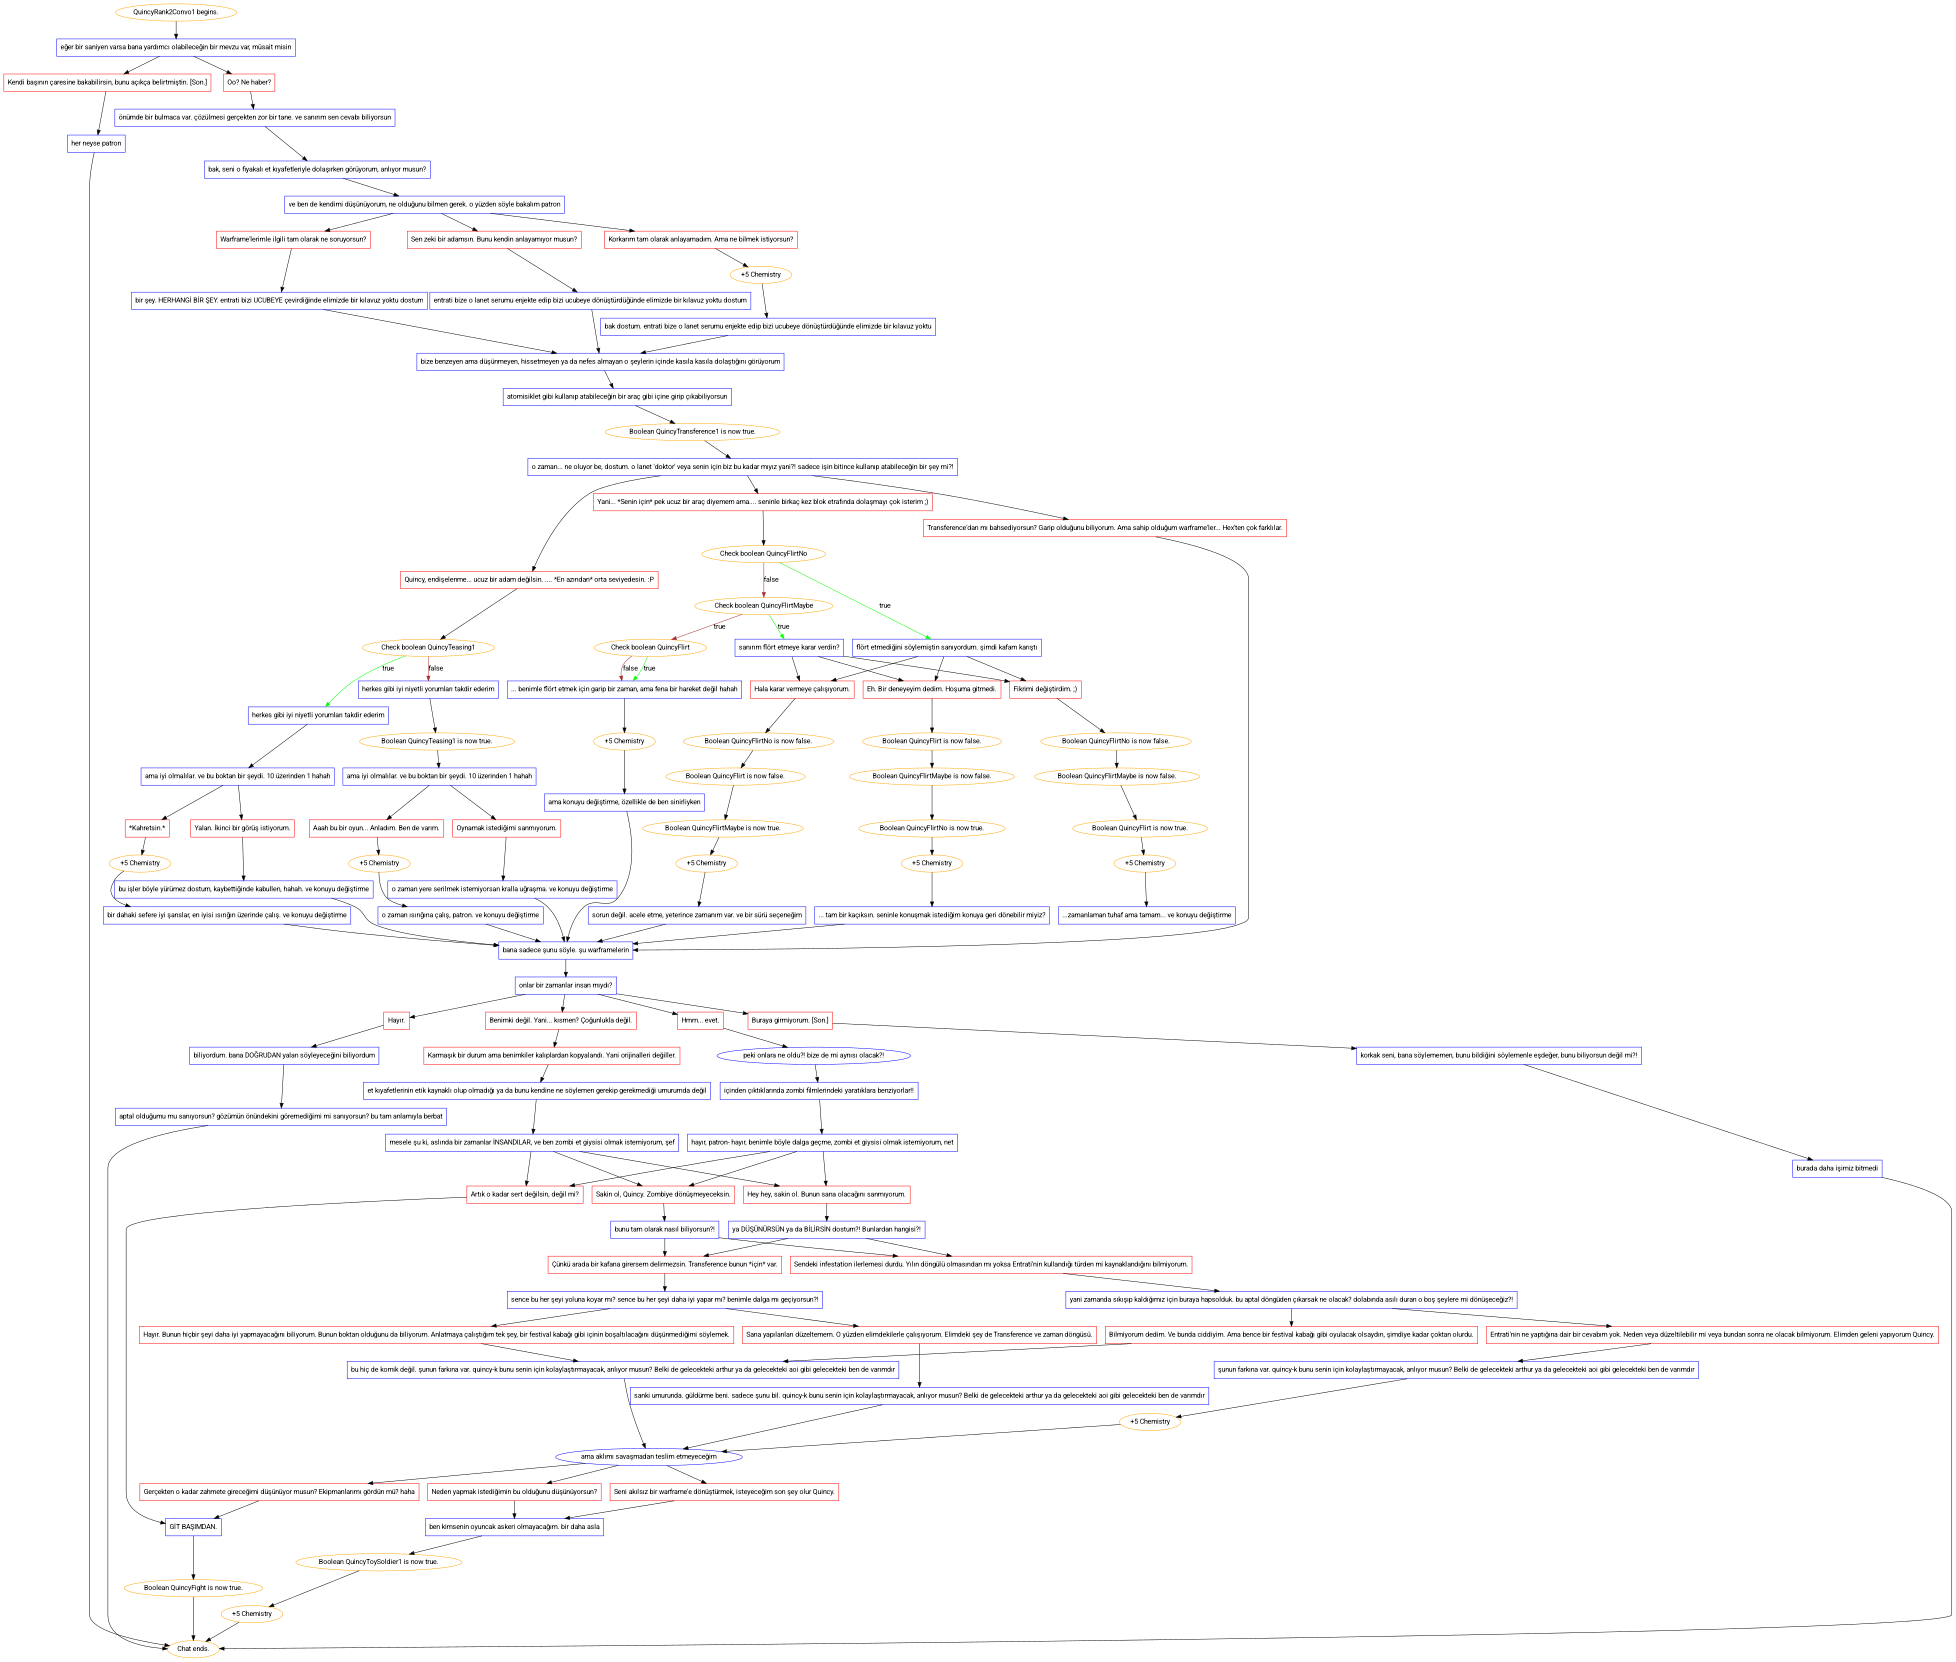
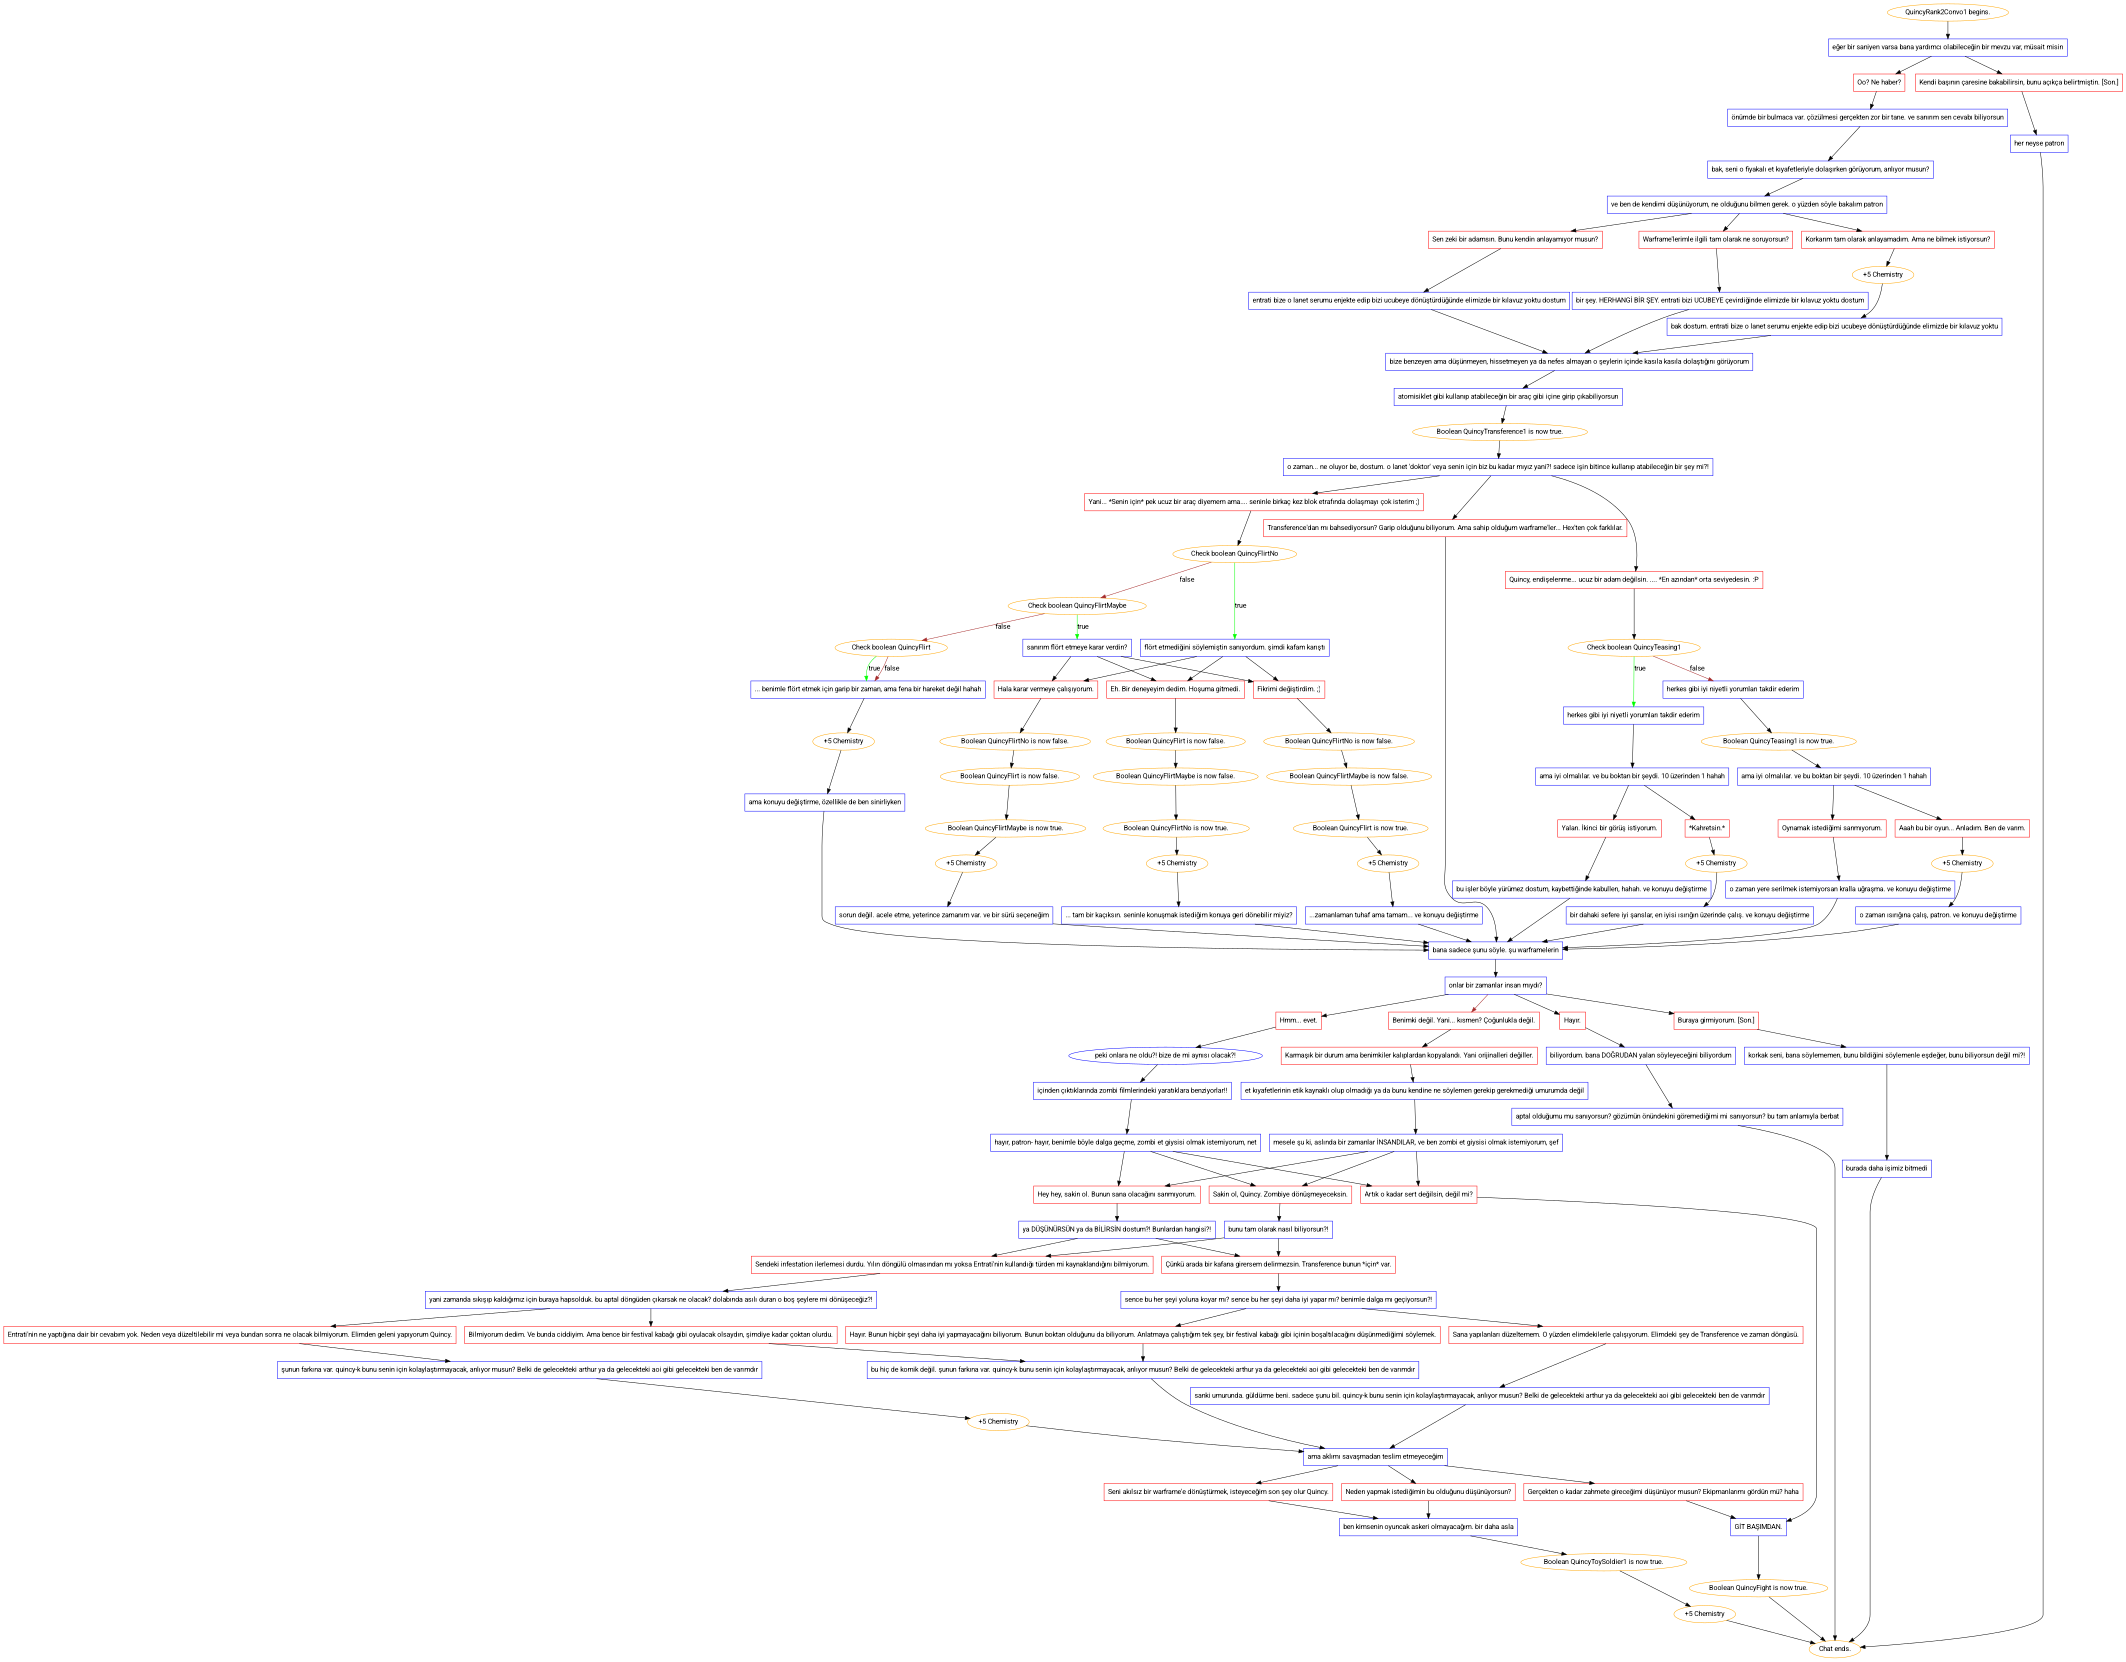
  digraph {
    fontname=Roboto
    node [color=blue fontname=Roboto shape=box]
    edge [fontname=Roboto]
    "QuincyRank2Convo1 begins." [color=orange shape=""]
    n2 [label="eğer bir saniyen varsa bana yardımcı olabileceğin bir mevzu var, müsait misin"]
    n3 [color=red label="Oo? Ne haber?"]
    n4 [color=red label="Kendi başının çaresine bakabilirsin, bunu açıkça belirtmiştin. [Son.]"]
    n5 [label="önümde bir bulmaca var. çözülmesi gerçekten zor bir tane. ve sanırım sen cevabı biliyorsun"]
    n6 [label="her neyse patron"]
    n7 [label="bak, seni o fiyakalı et kıyafetleriyle dolaşırken görüyorum, anlıyor musun?"]
    "Chat ends." [color=orange shape=""]
    n9 [label="ve ben de kendimi düşünüyorum, ne olduğunu bilmen gerek. o yüzden söyle bakalım patron"]
    n10 [color=red label="Warframe'lerimle ilgili tam olarak ne soruyorsun?"]
    n11 [color=red label="Korkarım tam olarak anlayamadım. Ama ne bilmek istiyorsun?"]
    n12 [color=red label="Sen zeki bir adamsın. Bunu kendin anlayamıyor musun?"]
    n13 [label="bir şey. HERHANGİ BİR ŞEY. entrati bizi UCUBEYE çevirdiğinde elimizde bir kılavuz yoktu dostum"]
    n14 [color=orange label="+5 Chemistry" shape=""]
    n15 [label="entrati bize o lanet serumu enjekte edip bizi ucubeye dönüştürdüğünde elimizde bir kılavuz yoktu dostum"]
    n16 [label="bize benzeyen ama düşünmeyen, hissetmeyen ya da nefes almayan o şeylerin içinde kasıla kasıla dolaştığını görüyorum"]
    n17 [label="bak dostum. entrati bize o lanet serumu enjekte edip bizi ucubeye dönüştürdüğünde elimizde bir kılavuz yoktu"]
    n18 [label="atomisiklet gibi kullanıp atabileceğin bir araç gibi içine girip çıkabiliyorsun"]
    n19 [color=orange label="Boolean QuincyTransference1 is now true." shape=""]
    n20 [label="o zaman... ne oluyor be, dostum. o lanet 'doktor' veya senin için biz bu kadar mıyız yani?! sadece işin bitince kullanıp atabileceğin bir şey mi?!"]
    n21 [color=red label="Transference'dan mı bahsediyorsun? Garip olduğunu biliyorum. Ama sahip olduğum warframe'ler... Hex'ten çok farklılar."]
    n22 [color=red label="Quincy, endişelenme... ucuz bir adam değilsin. .... *En azından* orta seviyedesin. :P"]
    n23 [color=red label="Yani... *Senin için* pek ucuz bir araç diyemem ama.... seninle birkaç kez blok etrafında dolaşmayı çok isterim ;)"]
    n24 [label="bana sadece şunu söyle. şu warframelerin"]
    n25 [color=orange label="Check boolean QuincyTeasing1" shape=""]
    n26 [color=orange label="Check boolean QuincyFlirtNo" shape=""]
    n27 [label="onlar bir zamanlar insan mıydı?"]
    n28 [label="herkes gibi iyi niyetli yorumları takdir ederim"]
    n29 [label="herkes gibi iyi niyetli yorumları takdir ederim"]
    n30 [label="flört etmediğini söylemiştin sanıyordum. şimdi kafam karıştı"]
    n31 [color=orange label="Check boolean QuincyFlirtMaybe" shape=""]
    n32 [color=red label="Hmm... evet."]
    n33 [color=red label="Benimki değil. Yani... kısmen? Çoğunlukla değil."]
    n34 [color=red label="Hayır."]
    n35 [color=red label="Buraya girmiyorum. [Son.]"]
    n36 [label="ama iyi olmalılar. ve bu boktan bir şeydi. 10 üzerinden 1 hahah"]
    n37 [color=orange label="Boolean QuincyTeasing1 is now true." shape=""]
    n38 [color=red label="Fikrimi değiştirdim. ;)"]
    n39 [color=red label="Eh. Bir deneyeyim dedim. Hoşuma gitmedi."]
    n40 [color=red label="Hala karar vermeye çalışıyorum."]
    n41 [label="sanırım flört etmeye karar verdin?"]
    n42 [color=orange label="Check boolean QuincyFlirt" shape=""]
    n43 [label="peki onlara ne oldu?! bize de mi aynısı olacak?!" shape=ellipse]
    n44 [color=red label="Karmaşık bir durum ama benimkiler kalıplardan kopyalandı. Yani orijinalleri değiller."]
    n45 [label="biliyordum. bana DOĞRUDAN yalan söyleyeceğini biliyordum"]
    n46 [label="korkak seni, bana söylememen, bunu bildiğini söylemenle eşdeğer, bunu biliyorsun değil mi?!"]
    n47 [color=red label="*Kahretsin.*"]
    n48 [color=red label="Yalan. İkinci bir görüş istiyorum."]
    n49 [label="ama iyi olmalılar. ve bu boktan bir şeydi. 10 üzerinden 1 hahah"]
    n50 [color=orange label="Boolean QuincyFlirtNo is now false." shape=""]
    n51 [color=orange label="Boolean QuincyFlirt is now false." shape=""]
    n52 [color=orange label="Boolean QuincyFlirtNo is now false." shape=""]
    n53 [label="... benimle flört etmek için garip bir zaman, ama fena bir hareket değil hahah"]
    n54 [label="içinden çıktıklarında zombi filmlerindeki yaratıklara benziyorlar!!"]
    n55 [label="et kıyafetlerinin etik kaynaklı olup olmadığı ya da bunu kendine ne söylemen gerekip gerekmediği umurumda değil"]
    n56 [label="aptal olduğumu mu sanıyorsun? gözümün önündekini göremediğimi mi sanıyorsun? bu tam anlamıyla berbat"]
    n57 [label="burada daha işimiz bitmedi"]
    n58 [color=orange label="+5 Chemistry" shape=""]
    n59 [label="bu işler böyle yürümez dostum, kaybettiğinde kabullen, hahah. ve konuyu değiştirme"]
    n60 [color=red label="Oynamak istediğimi sanmıyorum."]
    n61 [color=red label="Aaah bu bir oyun... Anladım. Ben de varım."]
    n62 [color=orange label="Boolean QuincyFlirtMaybe is now false." shape=""]
    n63 [color=orange label="Boolean QuincyFlirtMaybe is now false." shape=""]
    n64 [color=orange label="Boolean QuincyFlirt is now false." shape=""]
    n65 [color=orange label="+5 Chemistry" shape=""]
    n66 [label="hayır, patron- hayır, benimle böyle dalga geçme, zombi et giysisi olmak istemiyorum, net"]
    n67 [label="mesele şu ki, aslında bir zamanlar İNSANDILAR, ve ben zombi et giysisi olmak istemiyorum, şef"]
    n68 [label="bir dahaki sefere iyi şanslar, en iyisi ısırığın üzerinde çalış. ve konuyu değiştirme"]
    n69 [label="o zaman yere serilmek istemiyorsan kralla uğraşma. ve konuyu değiştirme"]
    n70 [color=orange label="+5 Chemistry" shape=""]
    n71 [color=orange label="Boolean QuincyFlirt is now true." shape=""]
    n72 [color=orange label="Boolean QuincyFlirtNo is now true." shape=""]
    n73 [color=orange label="Boolean QuincyFlirtMaybe is now true." shape=""]
    n74 [label="ama konuyu değiştirme, özellikle de ben sinirliyken"]
    n75 [color=red label="Hey hey, sakin ol. Bunun sana olacağını sanmıyorum."]
    n76 [color=red label="Sakin ol, Quincy. Zombiye dönüşmeyeceksin."]
    n77 [color=red label="Artık o kadar sert değilsin, değil mi?"]
    n78 [label="o zaman ısırığına çalış, patron. ve konuyu değiştirme"]
    n79 [color=orange label="+5 Chemistry" shape=""]
    n80 [color=orange label="+5 Chemistry" shape=""]
    n81 [color=orange label="+5 Chemistry" shape=""]
    n82 [label="ya DÜŞÜNÜRSÜN ya da BİLİRSİN dostum?! Bunlardan hangisi?!"]
    n83 [label="bunu tam olarak nasıl biliyorsun?!"]
    n84 [label="GİT BAŞIMDAN."]
    n85 [label="...zamanlaman tuhaf ama tamam... ve konuyu değiştirme"]
    n86 [label="... tam bir kaçıksın. seninle konuşmak istediğim konuya geri dönebilir miyiz?"]
    n87 [label="sorun değil. acele etme, yeterince zamanım var. ve bir sürü seçeneğim"]
    n88 [color=red label="Çünkü arada bir kafana girersem delirmezsin. Transference bunun *için* var."]
    n89 [color=red label="Sendeki infestation ilerlemesi durdu. Yılın döngülü olmasından mı yoksa Entrati'nin kullandığı türden mi kaynaklandığını bilmiyorum."]
    n90 [color=orange label="Boolean QuincyFight is now true." shape=""]
    n91 [label="sence bu her şeyi yoluna koyar mı? sence bu her şeyi daha iyi yapar mı? benimle dalga mı geçiyorsun?!"]
    n92 [label="yani zamanda sıkışıp kaldığımız için buraya hapsolduk. bu aptal döngüden çıkarsak ne olacak? dolabında asılı duran o boş şeylere mi dönüşeceğiz?!"]
    n93 [color=red label="Hayır. Bunun hiçbir şeyi daha iyi yapmayacağını biliyorum. Bunun boktan olduğunu da biliyorum. Anlatmaya çalıştığım tek şey, bir festival kabağı gibi içinin boşaltılacağını düşünmediğimi söylemek."]
    n94 [color=red label="Sana yapılanları düzeltemem. O yüzden elimdekilerle çalışıyorum. Elimdeki şey de Transference ve zaman döngüsü."]
    n95 [color=red label="Entrati'nin ne yaptığına dair bir cevabım yok. Neden veya düzeltilebilir mi veya bundan sonra ne olacak bilmiyorum. Elimden geleni yapıyorum Quincy."]
    n96 [color=red label="Bilmiyorum dedim. Ve bunda ciddiyim. Ama bence bir festival kabağı gibi oyulacak olsaydın, şimdiye kadar çoktan olurdu."]
    n97 [label="bu hiç de komik değil. şunun farkına var. quincy-k bunu senin için kolaylaştırmayacak, anlıyor musun? Belki de gelecekteki arthur ya da gelecekteki aoi gibi gelecekteki ben de varımdır"]
    n98 [label="sanki umurunda. güldürme beni. sadece şunu bil. quincy-k bunu senin için kolaylaştırmayacak, anlıyor musun? Belki de gelecekteki arthur ya da gelecekteki aoi gibi gelecekteki ben de varımdır"]
    n99 [label="şunun farkına var. quincy-k bunu senin için kolaylaştırmayacak, anlıyor musun? Belki de gelecekteki arthur ya da gelecekteki aoi gibi gelecekteki ben de varımdır"]
-   n100 [label="ama aklımı savaşmadan teslim etmeyeceğim" shape=ellipse]
+   n100 [label="ama aklımı savaşmadan teslim etmeyeceğim"]
    n101 [color=orange label="+5 Chemistry" shape=""]
    n102 [color=red label="Seni akılsız bir warframe'e dönüştürmek, isteyeceğim son şey olur Quincy."]
    n103 [color=red label="Neden yapmak istediğimin bu olduğunu düşünüyorsun?"]
    n104 [color=red label="Gerçekten o kadar zahmete gireceğimi düşünüyor musun? Ekipmanlarımı gördün mü? haha"]
    n105 [label="ben kimsenin oyuncak askeri olmayacağım. bir daha asla"]
    n106 [color=orange label="Boolean QuincyToySoldier1 is now true." shape=""]
    n107 [color=orange label="+5 Chemistry" shape=""]
    "QuincyRank2Convo1 begins." -> n2
    n2 -> n3
    n2 -> n4
    n3 -> n5
    n4 -> n6
    n5 -> n7
    n6 -> "Chat ends."
    n7 -> n9
    n9 -> n10
    n9 -> n11
    n9 -> n12
    n10 -> n13
    n11 -> n14
    n12 -> n15
    n13 -> n16
    n14 -> n17
    n15 -> n16
    n16 -> n18
    n17 -> n16
    n18 -> n19
    n19 -> n20
    n20 -> n21
    n20 -> n22
    n20 -> n23
    n21 -> n24
    n22 -> n25
    n23 -> n26
    n24 -> n27
    n25 -> n28 [color=green label=true]
    n25 -> n29 [color=brown label=false]
    n26 -> n30 [color=green label=true]
    n26 -> n31 [color=brown label=false]
    n27 -> n32
-   n27 -> n33
+   n27 -> n33 [color=brown]
    n27 -> n34
    n27 -> n35
    n28 -> n36
    n29 -> n37
    n30 -> n38
    n30 -> n39
    n30 -> n40
    n31 -> n41 [color=green label=true]
-   n31 -> n42 [color=brown label=true]
+   n31 -> n42 [color=brown label=false]
    n32 -> n43
    n33 -> n44
    n34 -> n45
    n35 -> n46
    n36 -> n47
    n36 -> n48
    n37 -> n49
    n38 -> n50
    n39 -> n51
    n40 -> n52
    n41 -> n38
    n41 -> n39
    n41 -> n40
    n42 -> n53 [color=green label=true]
    n42 -> n53 [color=brown label=false]
    n43 -> n54
    n44 -> n55
    n45 -> n56
    n46 -> n57
    n47 -> n58
    n48 -> n59
    n49 -> n60
    n49 -> n61
    n50 -> n62
    n51 -> n63
    n52 -> n64
    n53 -> n65
    n54 -> n66
    n55 -> n67
    n56 -> "Chat ends."
    n57 -> "Chat ends."
    n58 -> n68
    n59 -> n24
    n60 -> n69
    n61 -> n70
    n62 -> n71
    n63 -> n72
    n64 -> n73
    n65 -> n74
    n66 -> n75
    n66 -> n76
    n66 -> n77
    n67 -> n75
    n67 -> n76
    n67 -> n77
    n68 -> n24
    n69 -> n24
    n70 -> n78
    n71 -> n79
    n72 -> n80
    n73 -> n81
    n74 -> n24
    n75 -> n82
    n76 -> n83
    n77 -> n84
    n78 -> n24
    n79 -> n85
    n80 -> n86
    n81 -> n87
    n82 -> n88
    n82 -> n89
    n83 -> n88
    n83 -> n89
    n84 -> n90
+   n85 -> n24
    n86 -> n24
    n87 -> n24
    n88 -> n91
    n89 -> n92
    n90 -> "Chat ends."
    n91 -> n93
    n91 -> n94
    n92 -> n95
    n92 -> n96
    n93 -> n97
    n94 -> n98
    n95 -> n99
    n96 -> n97
    n97 -> n100
    n98 -> n100
    n99 -> n101
    n100 -> n102
    n100 -> n103
    n100 -> n104
    n101 -> n100
    n102 -> n105
    n103 -> n105
    n104 -> n84
    n105 -> n106
    n106 -> n107
    n107 -> "Chat ends."
  }
